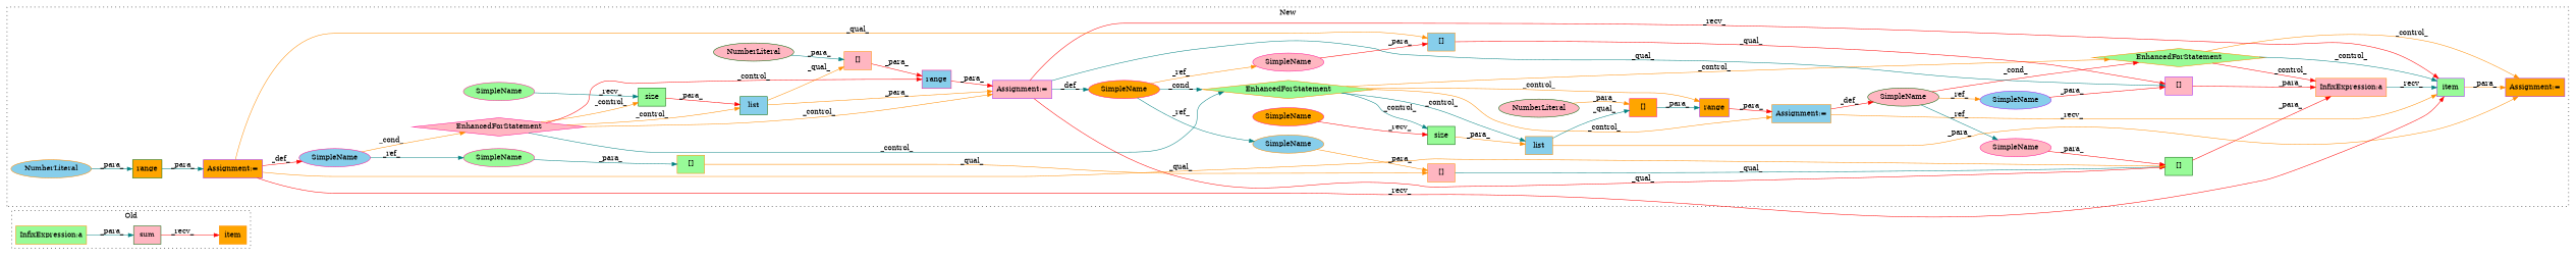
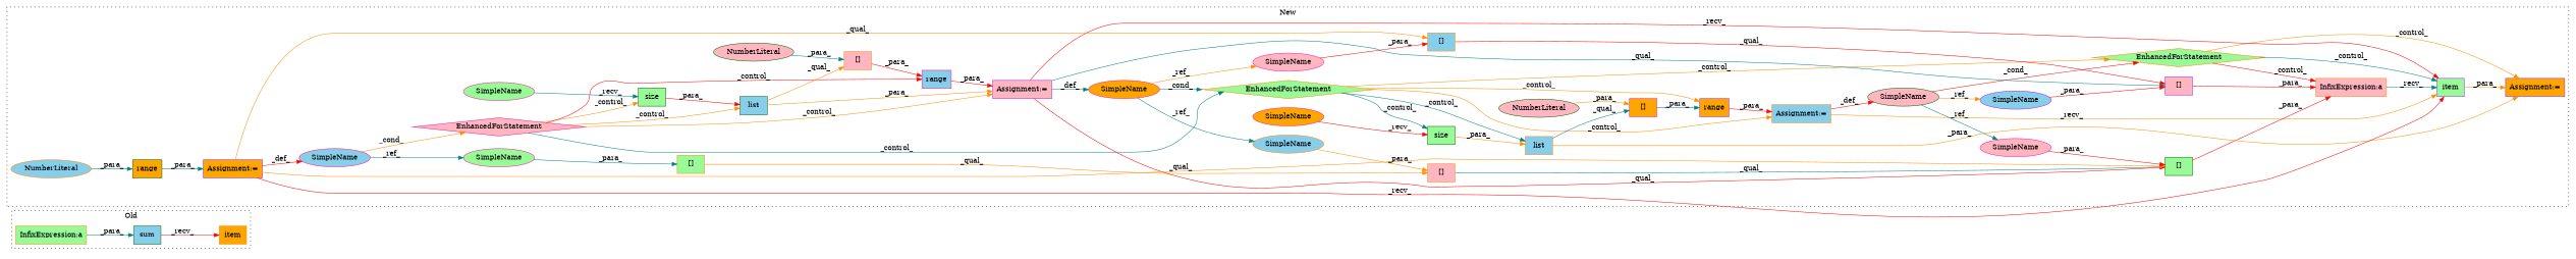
  digraph {
    rankdir=LR
    node [a=32 l=1 s="4814,4912" shape=box style=filled fillcolor=lightpink color=darkorange]
    edge [color=darkorange]
    n1 [l=6 label=item s=2805 fillcolor=orange]
    n2 [a=27 l=3 label="InfixExpression:a" s=2726 fillcolor=palegreen]
-   n3 [l="4,1" label=sum s="2692,2803" color=darkgreen]
+   n3 [l="4,1" label=sum s="2692,2803" fillcolor=skyblue color=darkgreen]
    n4 [l=6 label=size s=4901 fillcolor=palegreen color=darkgreen]
    n5 [a=7 l="61,2" label="Assignment:=" fillcolor=skyblue]
    n6 [a=70 l="57,2" label=EnhancedForStatement s="4708,4802" shape=diamond fillcolor=palegreen]
    n7 [l=6 label=size s=4791 fillcolor=palegreen color=darkgreen]
    n8 [a=27 l=3 label="InfixExpression:a" s=4974]
    n9 [a=42 label=SimpleName s=4879 shape=ellipse color=darkgreen]
    n10 [l=6 label=item s=4994 fillcolor=palegreen color=purple]
    n11 [a=2 l="10,1" label="[]" s="4977,4988"]
    n12 [a=70 l="53,2" label=EnhancedForStatement s="4629,4698" shape=diamond color=deeppink]
    n13 [a=2 l="20,1" label="[]" s="4779,4800"]
    n14 [a=34 label=NumberLiteral s=4799 shape=ellipse color=darkgreen]
    n15 [a=2 l="34,1" label="[]" s="4935,4970" fillcolor=skyblue]
    n16 [a=70 l="61,2" label=EnhancedForStatement shape=diamond fillcolor=palegreen]
    n17 [a=2 l="7,1" label="[]" s="4977,4985" fillcolor=palegreen]
    n18 [l="6,1" label=range s="4690,4697" fillcolor=orange color=darkgreen]
    n19 [a=2 l="20,1" label="[]" s="4889,4910" fillcolor=orange color=deeppink]
    n20 [a=34 label=NumberLiteral s=4909 shape=ellipse color=darkgreen]
    n21 [a=34 label=NumberLiteral s=4696 shape=ellipse fillcolor=skyblue]
    n22 [a=2 l="13,1" label="[]" s="4977,4991" fillcolor=palegreen color=darkgreen]
    n23 [l="6,1" label=range s="4773,4801" fillcolor=skyblue color=deeppink]
    n24 [a=2 l="37,1" label="[]" s="4935,4973" color=purple]
    n25 [l="6,1" label=range s="4883,4911" fillcolor=orange color=purple]
    n26 [a=42 label=SimpleName s=4686 shape=ellipse fillcolor=skyblue color=deeppink]
    n27 [a=42 label=SimpleName s=4769 shape=ellipse fillcolor=orange color=deeppink]
    n28 [l="5,1" label=list s="4779,4797" fillcolor=skyblue color=darkgreen]
    n29 [a=7 l=2 label="Assignment:=" s=4932 fillcolor=orange color=purple]
    n30 [l="5,1" label=list s="4889,4907" fillcolor=skyblue]
    n31 [a=7 l="57,2" label="Assignment:=" s="4708,4802" color=purple]
    n32 [a=7 l="53,2" label="Assignment:=" s="4629,4698" fillcolor=orange color=purple]
    n33 [a=42 l=6 label=SimpleName s=4894 shape=ellipse fillcolor=orange color=deeppink]
    n34 [a=42 l=6 label=SimpleName s=4784 shape=ellipse fillcolor=palegreen color=deeppink]
    n35 [a=42 label=SimpleName s=4984 shape=ellipse fillcolor=palegreen color=deeppink]
    n36 [a=42 label=SimpleName s=4990 shape=ellipse color=deeppink]
    n37 [a=42 label=SimpleName s=4972 shape=ellipse fillcolor=skyblue color=purple]
    n38 [a=42 label=SimpleName s=4987 shape=ellipse fillcolor=skyblue]
    n39 [a=42 label=SimpleName s=4969 shape=ellipse color=deeppink]
    subgraph cluster_1 {
      label=Old
      style=dotted
      n1
      n2
      n3
    }
    subgraph cluster_2 {
      label=New
      style=dotted
      n4
      n5
      n6
      n7
      n8
      n9
      n10
      n11
      n12
      n13
      n14
      n15
      n16
      n17
      n18
      n19
      n20
      n21
      n22
      n23
      n24
      n25
      n26
      n27
      n28
      n29
      n30
      n31
      n32
      n33
      n34
      n35
      n36
      n37
      n38
      n39
    }
    n2 -> n3 [label=_para_ color=teal]
    n3 -> n1 [label=_recv_ color=red]
    n4 -> n30 [label=_para_]
    n5 -> n9 [label=_def_ color=red]
    n5 -> n10 [label=_recv_]
    n6 -> n4 [label=_control_ color=teal]
    n6 -> n5 [label=_control_]
    n6 -> n16 [label=_control_]
    n6 -> n25 [label=_control_]
    n6 -> n30 [label=_control_ color=teal]
    n7 -> n28 [label=_para_ color=red]
    n8 -> n10 [label=_recv_ color=teal]
    n9 -> n16 [label=_cond_ color=red]
    n9 -> n36 [label=_ref_ color=teal]
    n9 -> n37 [label=_ref_]
    n10 -> n29 [label=_para_]
    n11 -> n22 [label=_qual_ color=teal]
    n12 -> n6 [label=_control_ color=teal]
    n12 -> n7 [label=_control_]
    n12 -> n23 [label=_control_ color=red]
    n12 -> n28 [label=_control_]
    n12 -> n31 [label=_control_]
    n13 -> n23 [label=_para_ color=red]
    n14 -> n13 [label=_para_ color=teal]
    n15 -> n24 [label=_qual_ color=red]
    n16 -> n8 [label=_control_ color=red]
    n16 -> n10 [label=_control_ color=teal]
    n16 -> n29 [label=_control_]
    n17 -> n11 [label=_qual_]
    n18 -> n32 [label=_para_ color=teal]
    n19 -> n25 [label=_para_ color=teal]
    n20 -> n19 [label=_para_]
    n21 -> n18 [label=_para_ color=teal]
    n22 -> n8 [label=_para_ color=red]
    n23 -> n31 [label=_para_ color=red]
    n24 -> n8 [label=_para_ color=red]
    n25 -> n5 [label=_para_ color=red]
    n26 -> n12 [label=_cond_]
    n26 -> n35 [label=_ref_ color=teal]
    n27 -> n6 [label=_cond_ color=teal]
    n27 -> n38 [label=_ref_ color=teal]
    n27 -> n39 [label=_ref_]
    n28 -> n13 [label=_qual_]
    n28 -> n31 [label=_para_]
    n30 -> n19 [label=_qual_ color=teal]
    n30 -> n29 [label=_para_]
    n31 -> n10 [label=_recv_ color=red]
    n31 -> n22 [label=_qual_ color=red]
    n31 -> n24 [label=_qual_ color=teal]
    n31 -> n27 [label=_def_ color=teal]
    n32 -> n10 [label=_recv_ color=red]
    n32 -> n15 [label=_qual_]
    n32 -> n22 [label=_qual_]
    n32 -> n26 [label=_def_ color=red]
    n33 -> n4 [label=_recv_ color=red]
    n34 -> n7 [label=_recv_ color=teal]
    n35 -> n17 [label=_para_ color=teal]
    n36 -> n22 [label=_para_ color=red]
    n37 -> n24 [label=_para_ color=red]
    n38 -> n11 [label=_para_]
    n39 -> n15 [label=_para_ color=red]
  }
